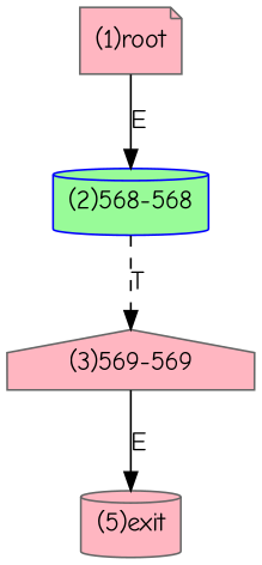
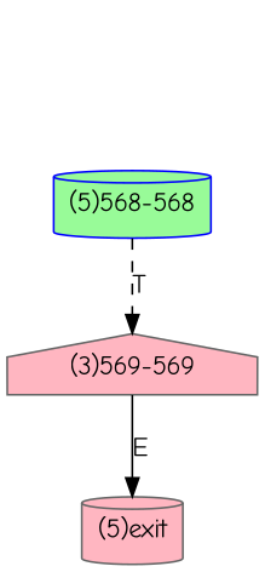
  digraph {
    fontname="Comic Neue"
    node [color=gray40 fillcolor=lightpink fontname="Comic Neue" shape=cylinder style=filled]
    edge [fontname="Comic Neue" style=solid]
-   n1 [label="(1)root" shape=note]
-   n2 [color=blue fillcolor=palegreen label="(2)568-568"]
+   n2 [color=blue fillcolor=palegreen label="(5)568-568"]
    n3 [label="(3)569-569" shape=house]
    n4 [label="(5)exit"]
-   n1 -> n2 [label=E]
    n2 -> n3 [label=T style=dashed]
    n3 -> n4 [label=E]
  }
